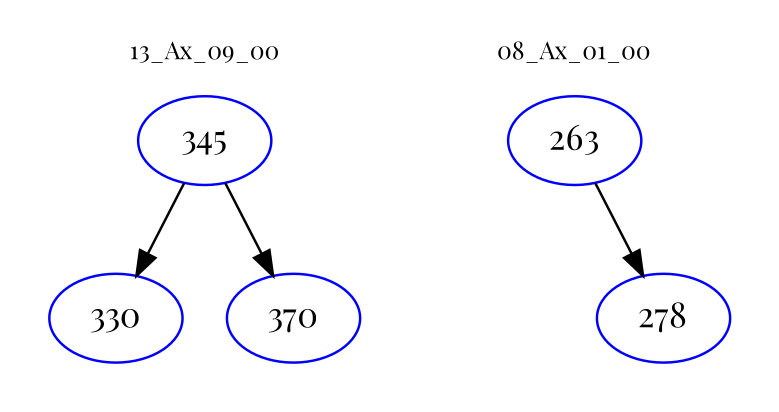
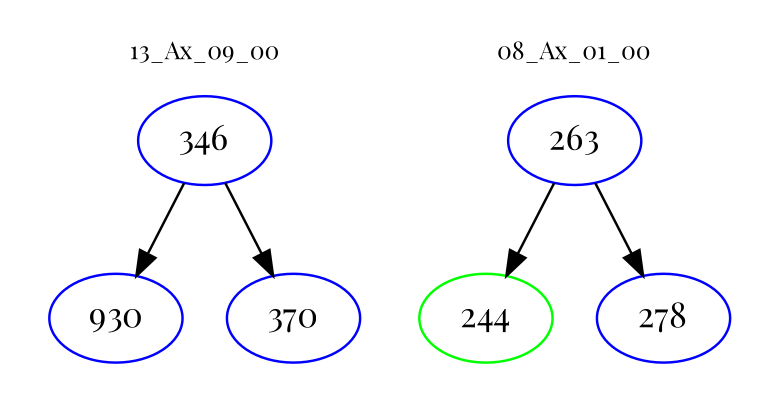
  digraph {
    fontname="Playfair Display"
    node [color=blue fontname="Playfair Display"]
    edge [color=black fontname="Playfair Display"]
-   n1 [label=345]
-   n2 [label=330]
+   n1 [label=346]
+   n2 [label=930]
    n3 [label=370]
    n4 [label=263]
+   n5 [color=green label=244]
    n6 [label=278]
    subgraph cluster_1 {
      color=white
      fontsize=10
      label="13_Ax_09_00"
      n1
      n2
      n3
    }
    subgraph cluster_2 {
      color=white
      fontsize=10
      label="08_Ax_01_00"
      n4
+     n5
      n6
    }
    n1 -> n2
    n1 -> n3
+   n4 -> n5
    n4 -> n6
  }
